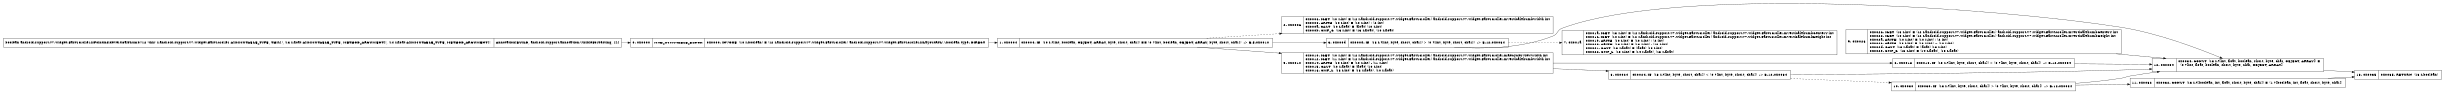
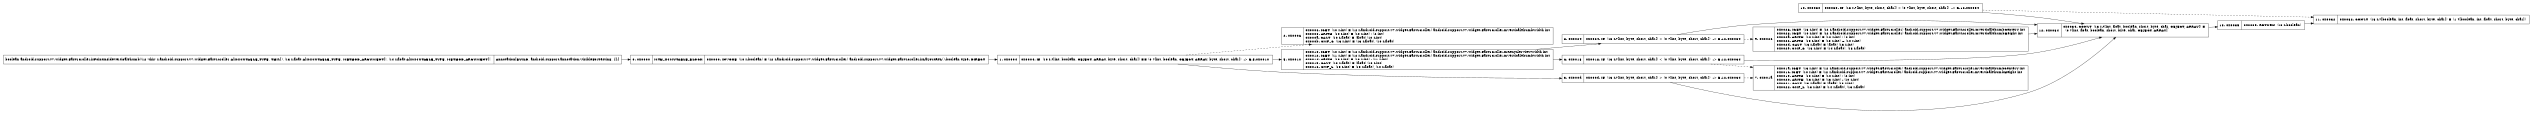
  digraph {
    rankdir=LR
    node [shape=record]
    n1 [label="{0\:\ 0x0000|MTH_IMMUTABLE_BLOCK\l|0x0000: INVOKE  (r0 I:boolean) = (r2 I:android.support.v7.widget.FastScroller) android.support.v7.widget.FastScroller.isLayoutRTL():boolean type: DIRECT \l}"]
    n2 [label="{1\:\ 0x0004|0x0004: IF  (r0 I:?[int, boolean, OBJECT, ARRAY, byte, short, char]) == (0 ?[int, boolean, OBJECT, ARRAY, byte, short, char])  \-\> B:5:0x0010 \l}"]
    n3 [label="{2\:\ 0x0006|0x0006: IGET  (r0 I:int) = (r2 I:android.support.v7.widget.FastScroller) android.support.v7.widget.FastScroller.mVerticalThumbWidth int \l0x0008: ARITH  (r0 I:int) = (r0 I:int) \/ (2 int) \l0x000a: CAST  (r0 I:float) = (float) (r0 I:int) \l0x000b: CMP_G  (r3 I:int) = (r3 I:float), (r0 I:float) \l}"]
    n4 [label="{5\:\ 0x0010|0x0010: IGET  (r0 I:int) = (r2 I:android.support.v7.widget.FastScroller) android.support.v7.widget.FastScroller.mRecyclerViewWidth int \l0x0012: IGET  (r1 I:int) = (r2 I:android.support.v7.widget.FastScroller) android.support.v7.widget.FastScroller.mVerticalThumbWidth int \l0x0014: ARITH  (r0 I:int) = (r0 I:int) \- (r1 I:int) \l0x0015: CAST  (r0 I:float) = (float) (r0 I:int) \l0x0016: CMP_L  (r3 I:int) = (r3 I:float), (r0 I:float) \l}"]
    n5 [label="{3\:\ 0x000d|0x000d: IF  (r3 I:?[int, byte, short, char]) \> (0 ?[int, byte, short, char])  \-\> B:12:0x0034 \l}"]
    n6 [label="{6\:\ 0x0018|0x0018: IF  (r3 I:?[int, byte, short, char]) \< (0 ?[int, byte, short, char])  \-\> B:12:0x0034 \l}"]
    n7 [label="{8\:\ 0x0024|0x0024: IF  (r3 I:?[int, byte, short, char]) \< (0 ?[int, byte, short, char])  \-\> B:12:0x0034 \l}"]
    n8 [label="{7\:\ 0x001a|0x001a: IGET  (r3 I:int) = (r2 I:android.support.v7.widget.FastScroller) android.support.v7.widget.FastScroller.mVerticalThumbCenterY int \l0x001c: IGET  (r0 I:int) = (r2 I:android.support.v7.widget.FastScroller) android.support.v7.widget.FastScroller.mVerticalThumbHeight int \l0x001e: ARITH  (r0 I:int) = (r0 I:int) \/ (2 int) \l0x0020: ARITH  (r3 I:int) = (r3 I:int) \- (r0 I:int) \l0x0021: CAST  (r3 I:float) = (float) (r3 I:int) \l0x0022: CMP_L  (r3 I:int) = (r4 I:float), (r3 I:float) \l}"]
    n9 [label="{12\:\ 0x0034|0x0034: CONST  (r3 I:?[int, float, boolean, short, byte, char, OBJECT, ARRAY]) = \l  (0 ?[int, float, boolean, short, byte, char, OBJECT, ARRAY])\l \l}"]
    n10 [label="{13\:\ 0x0035|0x0035: RETURN  (r3 I:boolean) \l}"]
    n11 [label="{9\:\ 0x0026|0x0026: IGET  (r3 I:int) = (r2 I:android.support.v7.widget.FastScroller) android.support.v7.widget.FastScroller.mVerticalThumbCenterY int \l0x0028: IGET  (r0 I:int) = (r2 I:android.support.v7.widget.FastScroller) android.support.v7.widget.FastScroller.mVerticalThumbHeight int \l0x002a: ARITH  (r0 I:int) = (r0 I:int) \/ (2 int) \l0x002c: ARITH  (r3 I:int) = (r3 I:int) + (r0 I:int) \l0x002d: CAST  (r3 I:float) = (float) (r3 I:int) \l0x002e: CMP_G  (r3 I:int) = (r4 I:float), (r3 I:float) \l}"]
    n12 [label="{10\:\ 0x0030|0x0030: IF  (r3 I:?[int, byte, short, char]) \> (0 ?[int, byte, short, char])  \-\> B:12:0x0034 \l}"]
    n13 [label="{11\:\ 0x0032|0x0032: CONST  (r3 I:?[boolean, int, float, short, byte, char]) = (1 ?[boolean, int, float, short, byte, char]) \l}"]
    n14 [label="{boolean android.support.v7.widget.FastScroller.isPointInsideVerticalThumb((r2 'this' I:android.support.v7.widget.FastScroller A[IMMUTABLE_TYPE, THIS]), (r3 I:float A[IMMUTABLE_TYPE, METHOD_ARGUMENT]), (r4 I:float A[IMMUTABLE_TYPE, METHOD_ARGUMENT]))  | Annotation[BUILD, android.support.annotation.VisibleForTesting, \{\}]\l}"]
    n1 -> n2
    n2 -> n3 [style=dashed]
    n2 -> n4
    n2 -> n5
    n4 -> n6
    n4 -> n7
    n5 -> n8 [style=dashed]
    n5 -> n9
+   n6 -> n8 [style=dashed]
    n6 -> n9
    n7 -> n9
-   n7 -> n12 [style=dashed]
+   n7 -> n11 [style=dashed]
    n9 -> n10
    n11 -> n9
    n12 -> n9
-   n12 -> n13 [style=solid]
-   n13 -> n10
+   n12 -> n13 [style=dashed]
+   n10 -> n13
    n14 -> n1
  }
